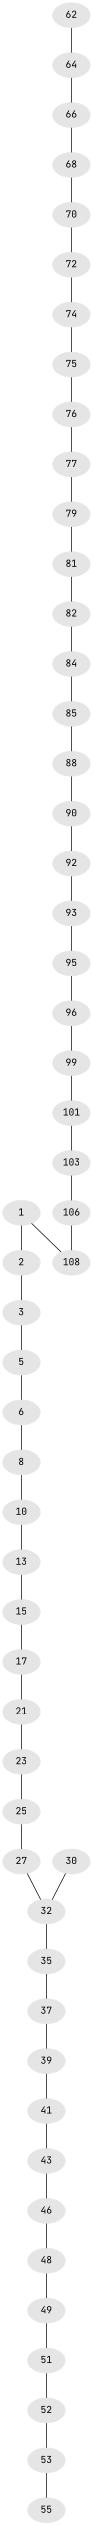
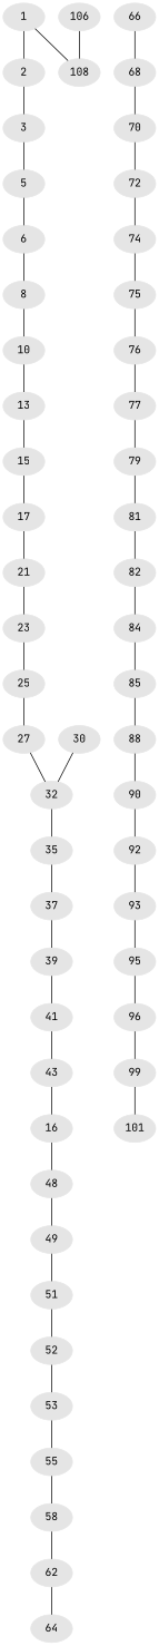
  graph {
    fontname="JetBrains Mono"
    node [color=gray90 fontname="JetBrains Mono" style=filled]
    edge [fontname="JetBrains Mono"]
    1 [super="+110"]
    2
    108 [super="+109"]
    3 [super="+4"]
    5
    6 [super="+7"]
    8 [super="+9"]
    10 [super="+11"]
    13 [super="+14"]
    15 [super="+16"]
    17 [super="+18"]
    21 [super="+22"]
    23 [super="+24"]
    25 [super="+26"]
    27 [super="+28"]
    32 [super="+33"]
    30 [super="+31"]
    35 [super="+36"]
    37 [super="+38"]
    39 [super="+40"]
    41 [super="+42"]
    43 [super="+44"]
-   46 [super="+47"]
+   46 [super="+47" label=16]
    48
    49 [super="+50"]
    51
    52
    53 [super="+54"]
    55 [super="+56"]
+   58 [super="+59"]
    62 [super="+63"]
    64 [super="+65"]
    66 [super="+67"]
    68 [super="+69"]
    70 [super="+71"]
    72 [super="+73"]
    74
    75
    76
    77 [super="+78"]
    79 [super="+80"]
    81
    82 [super="+83"]
    84
    85 [super="+86"]
    88 [super="+89"]
    90 [super="+91"]
    92
    93 [super="+94"]
    95
    96 [super="+97"]
    99 [super="+100"]
    101 [super="+102"]
-   103 [super="+104"]
    106 [super="+107"]
    1 -- 2
    1 -- 108
    2 -- 3
    3 -- 5
    5 -- 6
    6 -- 8
    8 -- 10
    10 -- 13
    13 -- 15
    15 -- 17
    17 -- 21
    21 -- 23
    23 -- 25
    25 -- 27
    27 -- 32
    32 -- 35
    30 -- 32
    35 -- 37
    37 -- 39
    39 -- 41
    41 -- 43
    43 -- 46
    46 -- 48
    48 -- 49
    49 -- 51
    51 -- 52
    52 -- 53
    53 -- 55
+   55 -- 58
+   58 -- 62
    62 -- 64
-   64 -- 66
    66 -- 68
    68 -- 70
    70 -- 72
    72 -- 74
    74 -- 75
    75 -- 76
    76 -- 77
    77 -- 79
    79 -- 81
    81 -- 82
    82 -- 84
    84 -- 85
    85 -- 88
    88 -- 90
    90 -- 92
    92 -- 93
    93 -- 95
    95 -- 96
    96 -- 99
    99 -- 101
-   101 -- 103
-   103 -- 106
    106 -- 108
  }
